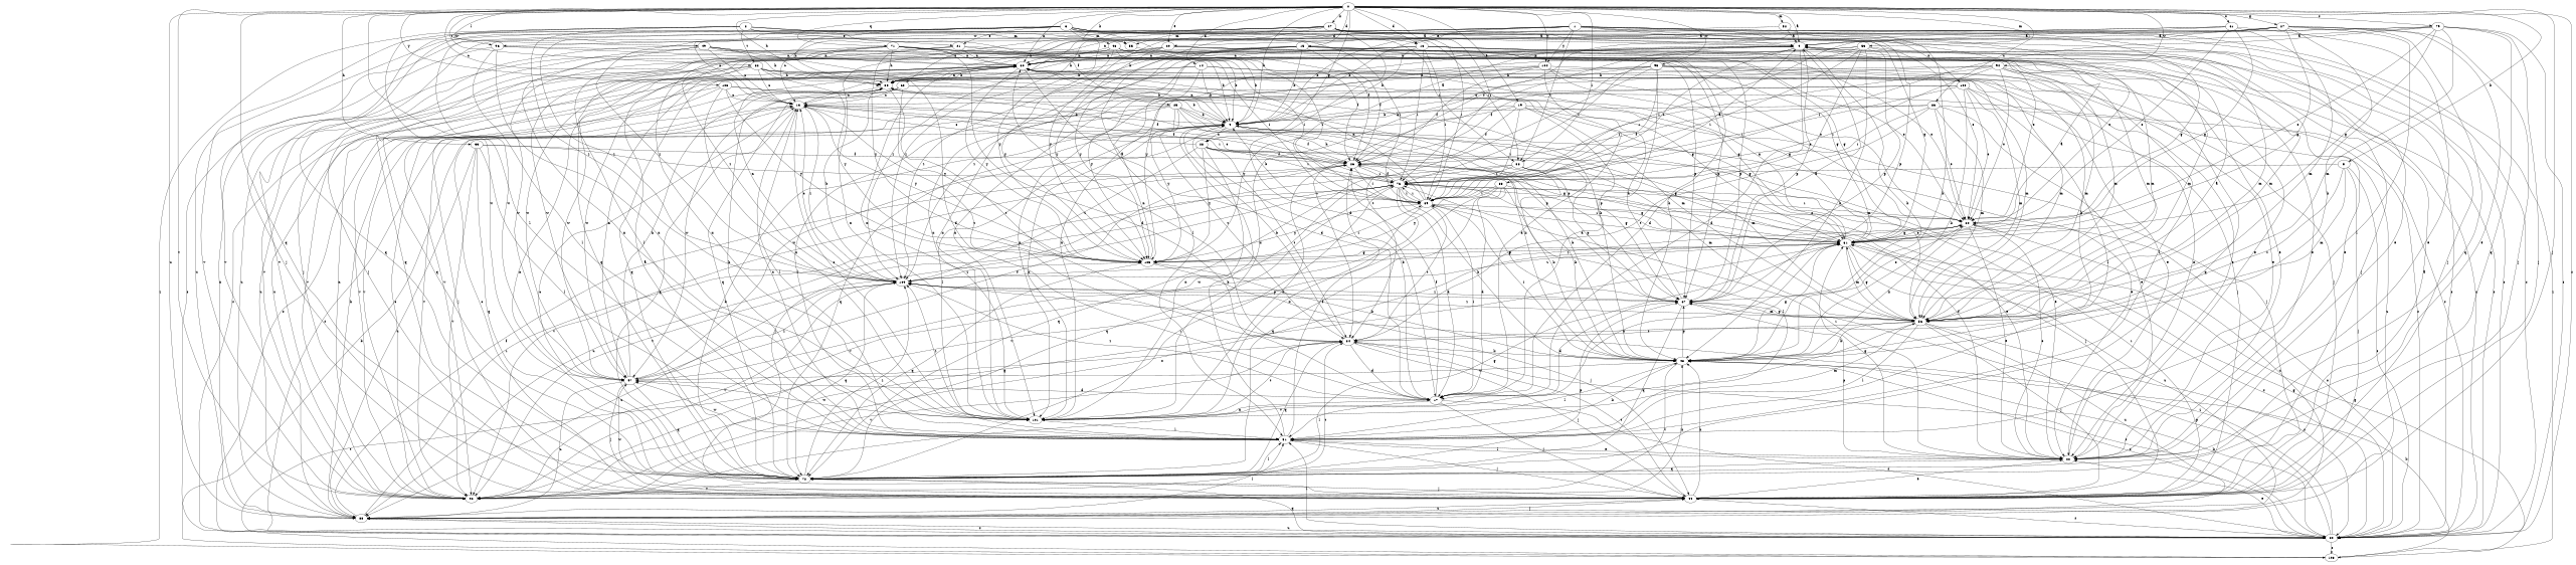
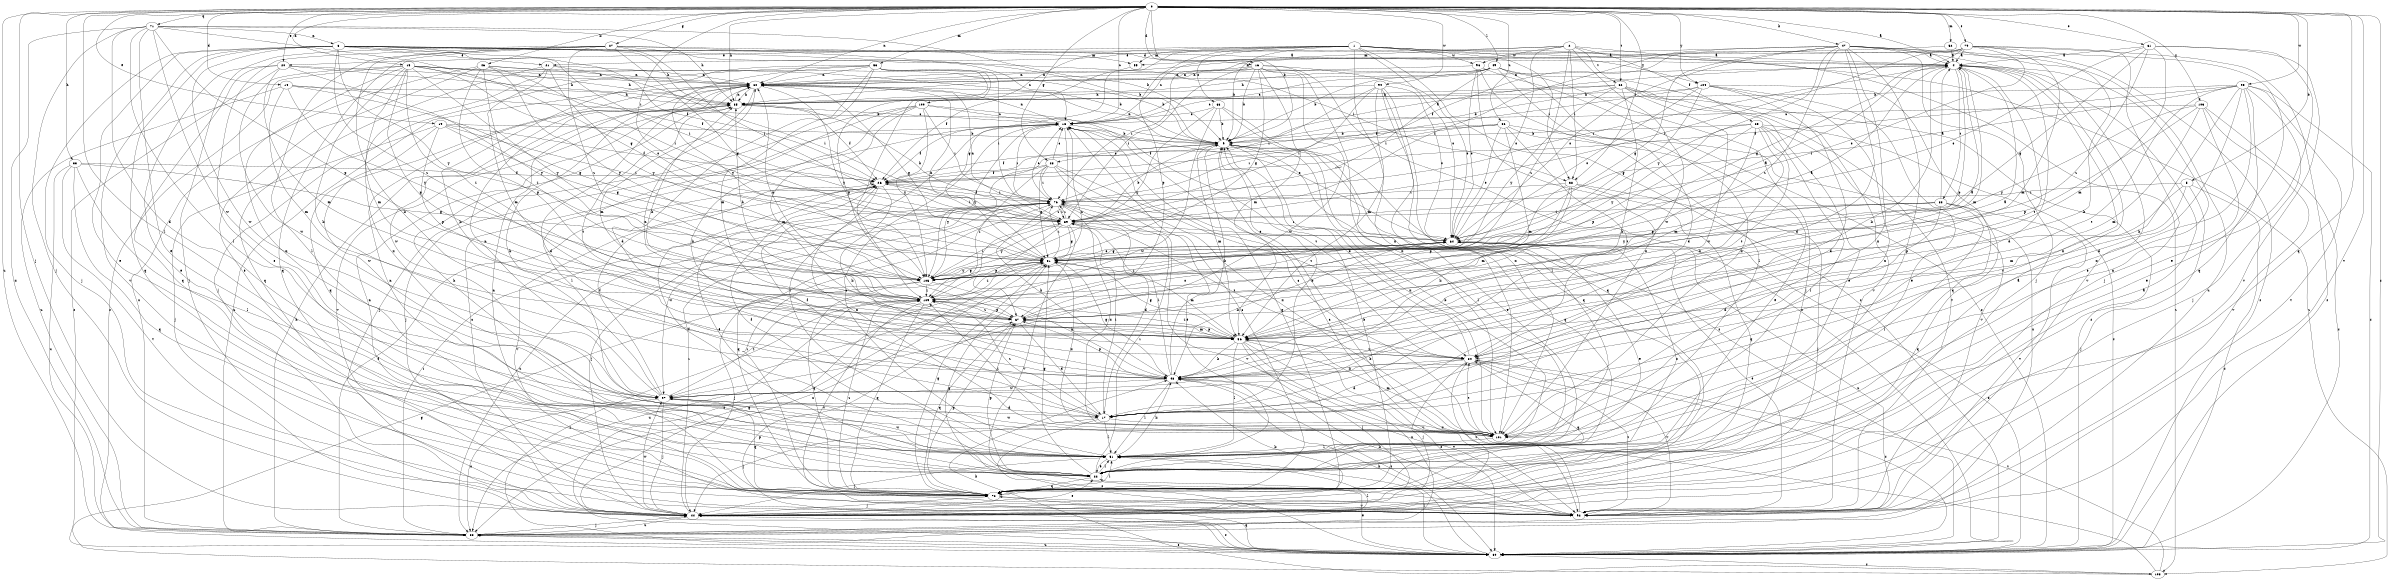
  strict digraph {
    0
    4
    5
    9
    13
    14
    15
    16
    19
    20
    27
    28
    33
    35
    38
    44
    46
    47
    49
    51
    52
    53
    60
    61
    71
    72
    76
    79
    80
    82
    86
    88
    92
    94
    95
    103
    104
    67
    101
    22
    17
    48
    56
    83
    84
    26
    109
    105
    31
    64
    97
    39
    108
    1
    55
    63
    96
    100
    2
    21
    25
    3
    0 -> 4 [label=a]
    0 -> 5 [label=b]
    0 -> 9 [label=b]
    0 -> 13 [label=c]
    0 -> 14 [label=d]
    0 -> 15 [label=d]
    0 -> 16 [label=d]
    0 -> 19 [label=e]
    0 -> 20 [label=e]
    0 -> 27 [label=g]
    0 -> 28 [label=g]
    0 -> 33 [label=h]
    0 -> 35 [label=h]
    0 -> 38 [label=i]
    0 -> 44 [label=j]
    0 -> 46 [label=k]
    0 -> 47 [label=k]
    0 -> 49 [label=l]
    0 -> 51 [label=l]
    0 -> 52 [label=m]
    0 -> 53 [label=m]
    0 -> 60 [label=n]
    0 -> 61 [label=o]
    0 -> 71 [label=q]
    0 -> 72 [label=q]
    0 -> 76 [label=r]
    0 -> 79 [label=s]
    0 -> 80 [label=s]
    0 -> 82 [label=t]
    0 -> 86 [label=u]
    0 -> 88 [label=u]
    0 -> 92 [label=v]
    0 -> 94 [label=w]
    0 -> 95 [label=w]
    0 -> 103 [label=y]
    0 -> 104 [label=y]
    4 -> 60 [label=n]
    4 -> 76 [label=r]
    4 -> 67 [label=p]
    4 -> 101 [label=x]
    4 -> 22 [label=e]
    4 -> 17 [label=d]
    4 -> 48 [label=k]
    4 -> 56 [label=m]
    4 -> 83 [label=t]
    4 -> 84 [label=t]
    5 -> 44 [label=j]
    5 -> 76 [label=r]
    5 -> 80 [label=s]
    5 -> 56 [label=m]
    5 -> 84 [label=t]
    9 -> 4 [label=a]
    9 -> 28 [label=c]
    9 -> 51 [label=l]
    9 -> 60 [label=n]
    9 -> 72 [label=q]
    9 -> 101 [label=x]
    9 -> 22 [label=e]
    9 -> 56 [label=m]
    9 -> 26 [label=f]
    13 -> 9 [label=b]
    13 -> 44 [label=j]
    13 -> 51 [label=l]
    13 -> 60 [label=n]
    13 -> 72 [label=q]
    13 -> 76 [label=r]
    13 -> 84 [label=t]
    13 -> 26 [label=f]
    13 -> 109 [label=z]
    13 -> 105 [label=y]
    14 -> 9 [label=b]
    14 -> 35 [label=h]
    14 -> 88 [label=u]
    14 -> 56 [label=m]
    14 -> 105 [label=y]
    14 -> 31 [label=g]
    15 -> 9 [label=b]
    15 -> 35 [label=h]
    15 -> 60 [label=n]
    15 -> 80 [label=s]
    15 -> 67 [label=p]
    15 -> 101 [label=x]
    15 -> 48 [label=k]
    15 -> 56 [label=m]
    15 -> 26 [label=f]
    15 -> 109 [label=z]
    15 -> 105 [label=y]
    15 -> 64 [label=o]
    15 -> 97 [label=w]
    16 -> 9 [label=b]
    16 -> 60 [label=n]
    16 -> 76 [label=r]
    16 -> 80 [label=s]
    16 -> 101 [label=x]
    16 -> 56 [label=m]
    16 -> 31 [label=g]
    16 -> 64 [label=o]
    16 -> 97 [label=w]
    16 -> 39 [label=i]
    19 -> 9 [label=b]
    19 -> 44 [label=j]
    19 -> 67 [label=p]
    19 -> 26 [label=f]
    19 -> 31 [label=g]
    19 -> 97 [label=w]
    19 -> 39 [label=i]
    20 -> 35 [label=h]
    20 -> 60 [label=n]
    20 -> 72 [label=q]
    20 -> 80 [label=s]
    20 -> 22 [label=e]
    20 -> 56 [label=m]
    20 -> 105 [label=y]
    27 -> 4 [label=a]
    27 -> 9 [label=b]
    27 -> 13 [label=c]
    27 -> 44 [label=j]
    27 -> 51 [label=l]
    27 -> 72 [label=q]
    27 -> 22 [label=e]
    27 -> 48 [label=k]
    27 -> 109 [label=z]
    27 -> 31 [label=g]
    27 -> 39 [label=i]
    28 -> 13 [label=c]
    28 -> 76 [label=r]
    28 -> 101 [label=x]
    28 -> 22 [label=e]
    28 -> 84 [label=t]
    28 -> 26 [label=f]
    28 -> 109 [label=z]
    28 -> 105 [label=y]
    28 -> 31 [label=g]
    33 -> 51 [label=l]
    33 -> 72 [label=q]
    33 -> 88 [label=u]
    33 -> 92 [label=v]
    33 -> 26 [label=f]
    33 -> 31 [label=g]
    35 -> 13 [label=c]
    35 -> 60 [label=n]
    35 -> 92 [label=v]
    35 -> 84 [label=t]
    35 -> 26 [label=f]
    38 -> 44 [label=j]
    38 -> 72 [label=q]
    38 -> 76 [label=r]
    38 -> 67 [label=p]
    38 -> 48 [label=k]
    38 -> 56 [label=m]
    44 -> 4 [label=a]
    44 -> 13 [label=c]
    44 -> 76 [label=r]
    44 -> 80 [label=s]
    44 -> 88 [label=u]
    44 -> 22 [label=e]
    44 -> 48 [label=k]
    44 -> 84 [label=t]
    44 -> 97 [label=w]
    46 -> 9 [label=b]
    46 -> 60 [label=n]
    46 -> 88 [label=u]
    46 -> 67 [label=p]
    46 -> 22 [label=e]
    46 -> 109 [label=z]
    46 -> 105 [label=y]
    46 -> 39 [label=i]
    47 -> 4 [label=a]
    47 -> 13 [label=c]
    47 -> 44 [label=j]
-   47 -> 51 [label=l]
+   47 -> 51 [label=p]
    47 -> 80 [label=s]
    47 -> 88 [label=u]
    47 -> 92 [label=v]
    47 -> 101 [label=x]
    47 -> 17 [label=d]
    47 -> 109 [label=z]
    47 -> 105 [label=y]
    47 -> 31 [label=g]
    47 -> 64 [label=o]
    47 -> 39 [label=i]
    49 -> 9 [label=b]
    49 -> 13 [label=c]
    49 -> 35 [label=h]
    49 -> 44 [label=j]
    49 -> 60 [label=n]
    49 -> 92 [label=v]
    49 -> 101 [label=x]
    49 -> 17 [label=d]
    49 -> 39 [label=i]
    51 -> 9 [label=b]
    51 -> 13 [label=c]
    51 -> 35 [label=h]
    51 -> 44 [label=j]
    51 -> 22 [label=e]
    51 -> 48 [label=k]
    51 -> 26 [label=f]
    51 -> 97 [label=w]
    52 -> 4 [label=a]
    52 -> 35 [label=h]
    52 -> 48 [label=k]
    53 -> 44 [label=j]
    53 -> 60 [label=n]
    53 -> 67 [label=p]
    53 -> 17 [label=d]
    53 -> 48 [label=k]
    53 -> 56 [label=m]
    53 -> 109 [label=z]
    53 -> 105 [label=y]
    53 -> 39 [label=i]
    60 -> 35 [label=h]
    60 -> 72 [label=q]
    60 -> 88 [label=u]
    60 -> 17 [label=d]
    60 -> 56 [label=m]
    60 -> 105 [label=y]
    60 -> 31 [label=g]
    60 -> 97 [label=w]
    61 -> 4 [label=a]
    61 -> 92 [label=v]
    61 -> 22 [label=e]
    61 -> 56 [label=m]
    61 -> 109 [label=z]
    61 -> 31 [label=g]
    61 -> 64 [label=o]
    71 -> 9 [label=b]
    71 -> 35 [label=h]
    71 -> 44 [label=j]
    71 -> 51 [label=l]
-   71 -> 60 [label=n]
+   71 -> 3 [label=n]
    71 -> 88 [label=x]
    71 -> 67 [label=p]
    71 -> 22 [label=e]
    71 -> 17 [label=d]
    71 -> 31 [label=g]
    71 -> 97 [label=w]
    72 -> 4 [label=a]
    72 -> 9 [label=b]
    72 -> 13 [label=c]
    72 -> 44 [label=j]
    72 -> 51 [label=l]
    72 -> 60 [label=n]
    72 -> 76 [label=r]
    72 -> 92 [label=v]
    72 -> 67 [label=p]
    72 -> 109 [label=z]
    72 -> 31 [label=g]
    76 -> 13 [label=c]
    76 -> 44 [label=j]
    76 -> 72 [label=q]
    76 -> 88 [label=u]
    76 -> 92 [label=v]
    76 -> 101 [label=x]
    76 -> 17 [label=d]
    76 -> 48 [label=k]
    76 -> 26 [label=f]
    76 -> 97 [label=w]
    76 -> 39 [label=i]
    79 -> 4 [label=a]
    79 -> 44 [label=j]
    79 -> 60 [label=n]
    79 -> 72 [label=q]
    79 -> 80 [label=s]
    79 -> 56 [label=m]
    79 -> 26 [label=f]
    79 -> 31 [label=g]
    79 -> 64 [label=o]
    79 -> 39 [label=i]
    80 -> 51 [label=l]
    80 -> 72 [label=q]
    80 -> 88 [label=u]
    80 -> 67 [label=p]
    80 -> 22 [label=e]
    80 -> 48 [label=k]
    80 -> 109 [label=z]
    80 -> 31 [label=g]
    80 -> 64 [label=o]
    80 -> 108 [label=s]
    82 -> 9 [label=b]
    82 -> 13 [label=c]
    82 -> 35 [label=h]
    82 -> 80 [label=s]
    82 -> 92 [label=v]
    82 -> 22 [label=e]
    82 -> 48 [label=k]
    82 -> 105 [label=y]
    82 -> 97 [label=w]
    86 -> 9 [label=b]
    86 -> 76 [label=r]
    86 -> 88 [label=u]
    86 -> 22 [label=e]
    86 -> 56 [label=m]
    86 -> 84 [label=t]
    86 -> 26 [label=f]
    86 -> 64 [label=o]
    88 -> 35 [label=h]
    88 -> 44 [label=j]
    88 -> 51 [label=l]
    88 -> 76 [label=r]
    88 -> 80 [label=s]
    88 -> 26 [label=f]
    92 -> 13 [label=c]
    92 -> 60 [label=n]
    92 -> 48 [label=k]
    92 -> 84 [label=t]
    92 -> 31 [label=g]
    92 -> 64 [label=o]
    94 -> 35 [label=h]
    94 -> 51 [label=l]
    94 -> 72 [label=q]
    94 -> 76 [label=r]
    94 -> 101 [label=x]
    94 -> 56 [label=m]
    94 -> 64 [label=o]
    94 -> 39 [label=i]
    95 -> 35 [label=h]
    95 -> 44 [label=j]
    95 -> 80 [label=s]
    95 -> 92 [label=v]
    95 -> 101 [label=x]
    95 -> 22 [label=e]
    95 -> 17 [label=d]
    95 -> 48 [label=k]
    95 -> 84 [label=t]
    95 -> 26 [label=f]
    95 -> 39 [label=i]
    103 -> 13 [label=c]
    103 -> 80 [label=s]
    103 -> 92 [label=v]
    103 -> 67 [label=p]
    103 -> 101 [label=x]
    103 -> 56 [label=m]
    103 -> 105 [label=y]
    104 -> 35 [label=h]
    104 -> 72 [label=q]
    104 -> 101 [label=x]
    104 -> 22 [label=e]
    104 -> 17 [label=d]
    104 -> 26 [label=f]
    104 -> 31 [label=g]
    104 -> 64 [label=o]
    67 -> 4 [label=a]
    67 -> 35 [label=h]
    67 -> 72 [label=q]
    67 -> 17 [label=d]
    67 -> 56 [label=m]
    67 -> 109 [label=z]
    67 -> 64 [label=o]
    101 -> 13 [label=c]
    101 -> 51 [label=l]
    101 -> 56 [label=m]
    101 -> 84 [label=t]
    101 -> 109 [label=z]
    101 -> 97 [label=w]
    22 -> 51 [label=l]
    22 -> 60 [label=n]
    22 -> 72 [label=q]
    22 -> 76 [label=r]
    22 -> 67 [label=p]
    22 -> 26 [label=f]
    22 -> 31 [label=g]
    22 -> 64 [label=o]
    17 -> 9 [label=b]
    17 -> 44 [label=j]
    17 -> 51 [label=l]
    17 -> 80 [label=s]
    17 -> 101 [label=x]
    17 -> 26 [label=f]
    17 -> 109 [label=z]
    17 -> 39 [label=i]
    48 -> 9 [label=b]
    48 -> 51 [label=l]
    48 -> 80 [label=s]
    48 -> 92 [label=v]
    48 -> 67 [label=p]
    48 -> 31 [label=g]
    48 -> 97 [label=w]
    48 -> 39 [label=i]
    56 -> 4 [label=a]
    56 -> 44 [label=j]
    56 -> 51 [label=l]
    56 -> 80 [label=s]
    56 -> 88 [label=u]
    56 -> 92 [label=v]
    56 -> 67 [label=p]
    56 -> 48 [label=k]
    56 -> 84 [label=t]
    56 -> 109 [label=z]
    56 -> 31 [label=g]
    83 -> 4 [label=a]
    83 -> 51 [label=l]
    83 -> 72 [label=q]
    83 -> 92 [label=v]
    83 -> 17 [label=d]
    83 -> 105 [label=y]
    83 -> 31 [label=g]
    83 -> 39 [label=i]
    84 -> 9 [label=b]
    84 -> 44 [label=j]
    84 -> 60 [label=n]
    84 -> 72 [label=q]
    84 -> 80 [label=s]
    84 -> 92 [label=v]
    84 -> 17 [label=d]
    84 -> 48 [label=k]
    26 -> 76 [label=r]
    26 -> 92 [label=v]
    26 -> 101 [label=x]
    26 -> 22 [label=e]
    26 -> 48 [label=k]
    26 -> 39 [label=i]
    109 -> 13 [label=c]
    109 -> 35 [label=h]
    109 -> 60 [label=n]
    109 -> 72 [label=q]
    109 -> 88 [label=u]
    109 -> 92 [label=v]
    109 -> 67 [label=p]
    105 -> 4 [label=a]
    105 -> 44 [label=j]
    105 -> 72 [label=q]
    105 -> 48 [label=k]
    105 -> 109 [label=z]
    105 -> 31 [label=g]
    105 -> 39 [label=i]
    31 -> 4 [label=a]
    31 -> 60 [label=n]
    31 -> 76 [label=r]
    31 -> 80 [label=s]
    31 -> 88 [label=u]
    31 -> 101 [label=x]
    31 -> 56 [label=m]
    31 -> 109 [label=z]
    31 -> 105 [label=y]
    31 -> 64 [label=o]
    64 -> 76 [label=r]
    64 -> 88 [label=u]
    64 -> 22 [label=e]
    64 -> 48 [label=k]
    64 -> 109 [label=z]
    64 -> 31 [label=g]
    97 -> 35 [label=h]
    97 -> 44 [label=j]
    97 -> 60 [label=n]
    97 -> 72 [label=q]
    97 -> 88 [label=u]
    97 -> 17 [label=d]
    97 -> 26 [label=f]
    97 -> 109 [label=z]
    39 -> 9 [label=b]
    39 -> 35 [label=h]
    39 -> 60 [label=n]
    39 -> 76 [label=r]
    39 -> 92 [label=v]
    39 -> 67 [label=p]
    39 -> 84 [label=t]
    39 -> 105 [label=y]
    39 -> 31 [label=g]
    39 -> 64 [label=o]
    108 -> 9 [label=b]
    108 -> 48 [label=k]
    108 -> 84 [label=t]
    108 -> 31 [label=g]
    1 -> 4 [label=a]
    1 -> 9 [label=b]
    1 -> 20 [label=e]
    1 -> 38 [label=i]
    1 -> 80 [label=s]
    1 -> 104 [label=y]
    1 -> 67 [label=p]
    1 -> 101 [label=x]
    1 -> 31 [label=g]
    1 -> 64 [label=o]
    1 -> 108 [label=z]
    1 -> 55 [label=m]
    1 -> 63 [label=o]
    1 -> 96 [label=w]
    1 -> 100 [label=x]
    55 -> 26 [label=f]
    63 -> 9 [label=b]
    63 -> 13 [label=c]
    63 -> 72 [label=q]
    63 -> 80 [label=s]
    63 -> 105 [label=y]
    63 -> 97 [label=w]
    96 -> 51 [label=l]
    96 -> 60 [label=n]
    96 -> 80 [label=s]
    96 -> 101 [label=x]
    96 -> 64 [label=o]
    100 -> 13 [label=c]
    100 -> 44 [label=j]
    100 -> 51 [label=l]
    100 -> 76 [label=r]
    100 -> 48 [label=k]
    100 -> 56 [label=m]
    100 -> 105 [label=y]
    100 -> 64 [label=o]
    2 -> 38 [label=i]
    2 -> 82 [label=t]
    2 -> 109 [label=z]
    2 -> 64 [label=o]
    2 -> 97 [label=w]
    2 -> 108 [label=z]
    2 -> 55 [label=m]
    2 -> 96 [label=w]
    2 -> 21 [label=e]
    2 -> 25 [label=f]
    21 -> 60 [label=n]
    21 -> 72 [label=q]
    21 -> 101 [label=x]
    21 -> 56 [label=m]
    21 -> 105 [label=y]
    21 -> 39 [label=i]
    25 -> 9 [label=b]
    25 -> 51 [label=l]
    25 -> 80 [label=s]
    25 -> 92 [label=v]
    25 -> 67 [label=p]
    25 -> 48 [label=k]
    25 -> 56 [label=m]
    25 -> 84 [label=t]
    25 -> 105 [label=y]
    3 -> 4 [label=a]
    3 -> 16 [label=d]
    3 -> 35 [label=h]
    3 -> 38 [label=i]
    3 -> 44 [label=j]
    3 -> 72 [label=q]
    3 -> 92 [label=v]
    3 -> 22 [label=e]
    3 -> 26 [label=f]
    3 -> 109 [label=z]
    3 -> 105 [label=y]
    3 -> 97 [label=w]
    3 -> 39 [label=i]
    3 -> 55 [label=m]
    3 -> 21 [label=e]
  }
